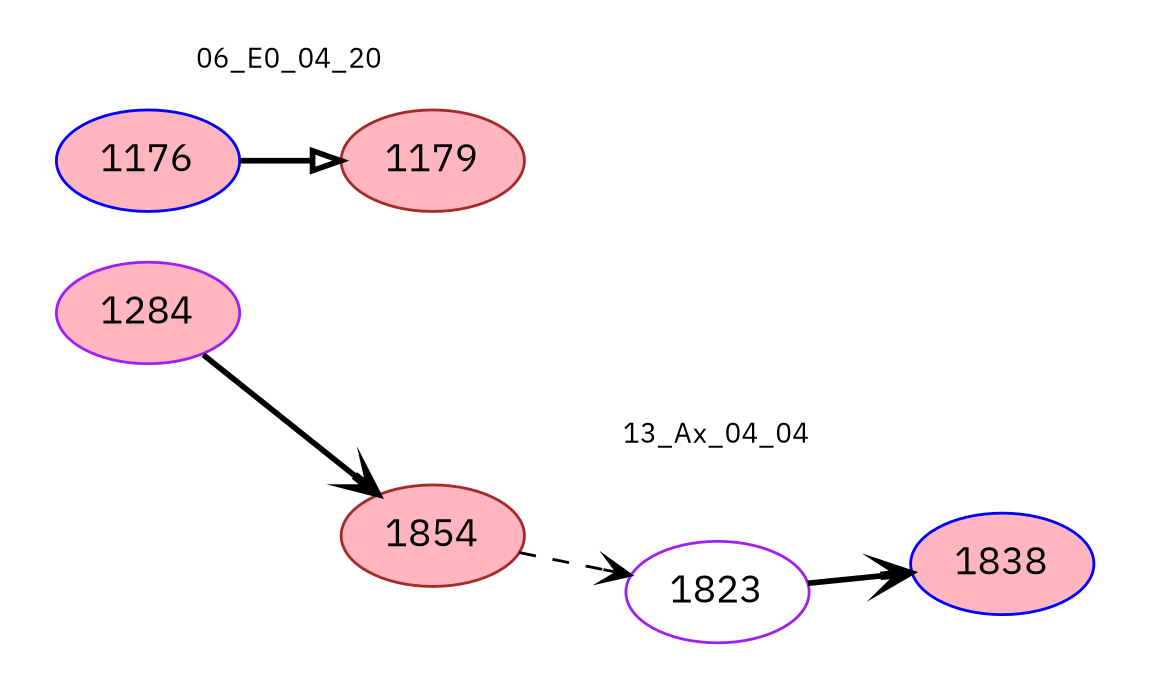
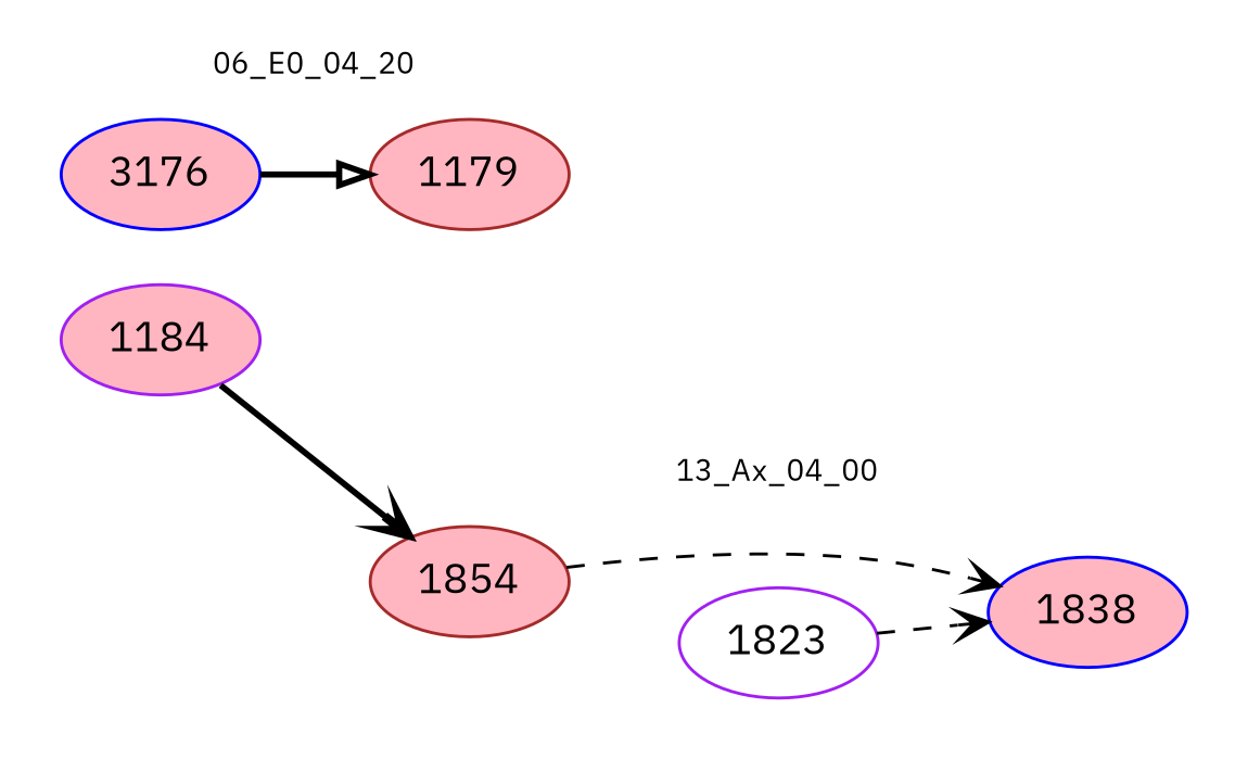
  digraph {
    fontname="IBM Plex Sans"
    rankdir=LR
    node [color=brown fillcolor=lightpink fontname="IBM Plex Sans" style=filled]
    edge [arrowhead=vee color=black fontname="IBM Plex Sans" style=dashed]
    n1 [label=1854]
    n2 [color=purple fillcolor=white label=1823]
    n3 [color=blue label=1838]
-   n4 [color=purple label=1284]
-   n5 [color=blue label=1176]
+   n4 [color=purple label=1184]
+   n5 [color=blue label=3176]
    n6 [label=1179]
    subgraph cluster_1 {
      color=white
      fontsize=10
-     label="13_Ax_04_04"
+     label="13_Ax_04_00"
      n1
      n2
      n3
    }
    subgraph cluster_2 {
      color=white
      fontsize=10
      label="06_E0_04_20"
      n4
      n5
      n6
    }
-   n1 -> n2
-   n2 -> n3 [style=bold]
+   n1 -> n3
+   n2 -> n3
    n4 -> n1 [style=bold]
    n5 -> n6 [arrowhead=onormal style=bold]
  }
